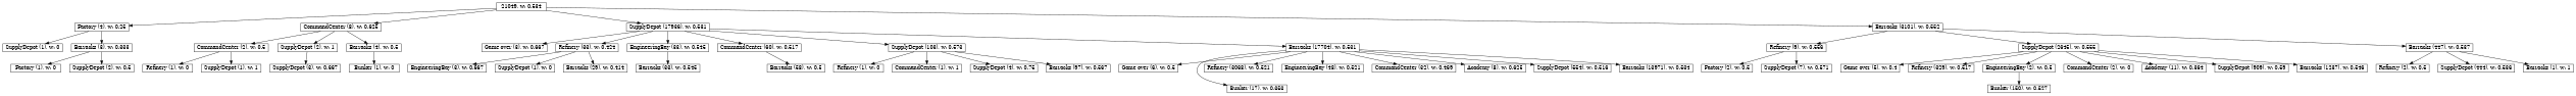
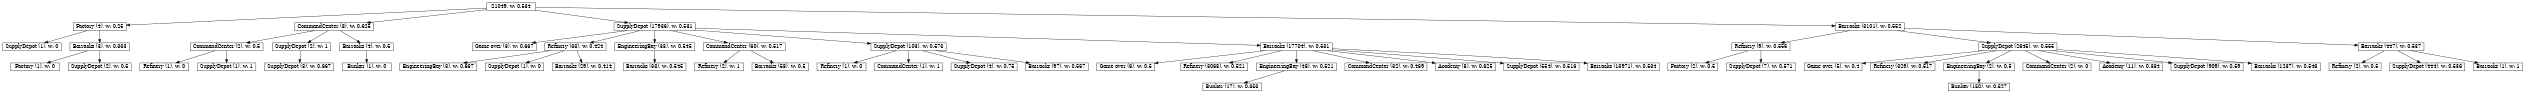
  digraph {
    fixedsize=true
    nodesep=0.35
    rankdir=TB
    node [concentrate=true fillcolor="#888888" shape=box stype="rounded,filled"]
    n1 [height=0 label="21049, w: 0.534" width=2]
    n2 [height=0 label="Factory (4), w: 0.25" width=2]
    n3 [height=0 label="CommandCenter (8), w: 0.625" width=2]
    n4 [height=0 label="SupplyDepot (17936), w: 0.531" width=2]
    n5 [height=0 label="Barracks (3101), w: 0.552" width=2]
    n6 [height=0 label="SupplyDepot (1), w: 0" width=2]
    n7 [height=0 label="Barracks (3), w: 0.333" width=2]
    n8 [height=0 label="CommandCenter (2), w: 0.5" width=2]
    n9 [height=0 label="SupplyDepot (2), w: 1" width=2]
    n10 [height=0 label="Barracks (4), w: 0.5" width=2]
    n11 [height=0 label="Game over (3), w: 0.667" width=2]
    n12 [height=0 label="Refinery (33), w: 0.424" width=2]
    n13 [height=0 label="EngineeringBay (33), w: 0.545" width=2]
    n14 [height=0 label="CommandCenter (60), w: 0.517" width=2]
    n15 [height=0 label="SupplyDepot (103), w: 0.573" width=2]
    n16 [height=0 label="Barracks (17704), w: 0.531" width=2]
    n17 [height=0 label="Refinery (9), w: 0.556" width=2]
    n18 [height=0 label="SupplyDepot (2645), w: 0.555" width=2]
    n19 [height=0 label="Barracks (447), w: 0.537" width=2]
    n20 [height=0 label="Factory (1), w: 0" width=2]
    n21 [height=0 label="SupplyDepot (2), w: 0.5" width=2]
    n22 [height=0 label="Refinery (1), w: 0" width=2]
    n23 [height=0 label="SupplyDepot (1), w: 1" width=2]
    n24 [height=0 label="SupplyDepot (3), w: 0.667" width=2]
    n25 [height=0 label="Bunker (1), w: 0" width=2]
    n26 [height=0 label="EngineeringBay (3), w: 0.667" width=2]
    n27 [height=0 label="SupplyDepot (1), w: 0" width=2]
    n28 [height=0 label="Barracks (29), w: 0.414" width=2]
    n29 [height=0 label="Barracks (33), w: 0.545" width=2]
+   n30 [height=0 label="Refinery (2), w: 1" width=2]
    n31 [height=0 label="Barracks (58), w: 0.5" width=2]
    n32 [height=0 label="Refinery (1), w: 0" width=2]
    n33 [height=0 label="CommandCenter (1), w: 1" width=2]
    n34 [height=0 label="SupplyDepot (4), w: 0.75" width=2]
    n35 [height=0 label="Barracks (97), w: 0.567" width=2]
    n36 [height=0 label="Game over (6), w: 0.5" width=2]
    n37 [height=0 label="Bunker (17), w: 0.353" width=2]
    n38 [height=0 label="Refinery (3068), w: 0.521" width=2]
    n39 [height=0 label="EngineeringBay (48), w: 0.521" width=2]
    n40 [height=0 label="CommandCenter (32), w: 0.469" width=2]
    n41 [height=0 label="Academy (8), w: 0.625" width=2]
    n42 [height=0 label="SupplyDepot (554), w: 0.516" width=2]
    n43 [height=0 label="Barracks (13971), w: 0.534" width=2]
    n44 [height=0 label="Factory (2), w: 0.5" width=2]
    n45 [height=0 label="SupplyDepot (7), w: 0.571" width=2]
    n46 [height=0 label="Game over (5), w: 0.4" width=2]
    n47 [height=0 label="Refinery (329), w: 0.517" width=2]
    n48 [height=0 label="EngineeringBay (2), w: 0.5" width=2]
    n49 [height=0 label="CommandCenter (2), w: 0" width=2]
    n50 [height=0 label="Academy (11), w: 0.364" width=2]
    n51 [height=0 label="SupplyDepot (909), w: 0.59" width=2]
    n52 [height=0 label="Barracks (1237), w: 0.546" width=2]
    n53 [height=0 label="Refinery (2), w: 0.5" width=2]
    n54 [height=0 label="SupplyDepot (444), w: 0.536" width=2]
    n55 [height=0 label="Barracks (1), w: 1" width=2]
    n56 [height=0 label="Bunker (150), w: 0.527" width=2]
    n1 -> n2
    n1 -> n3
    n1 -> n4
    n1 -> n5
    n2 -> n6
    n2 -> n7
    n3 -> n8
    n3 -> n9
    n3 -> n10
    n4 -> n11
    n4 -> n12
    n4 -> n13
    n4 -> n14
    n4 -> n15
    n4 -> n16
    n5 -> n17
    n5 -> n18
    n5 -> n19
    n7 -> n20
    n7 -> n21
    n8 -> n22
    n8 -> n23
    n9 -> n24
    n10 -> n25
    n12 -> n26
    n12 -> n27
    n12 -> n28
    n13 -> n29
+   n14 -> n30
    n14 -> n31
    n15 -> n32
    n15 -> n33
    n15 -> n34
    n15 -> n35
    n16 -> n36
-   n16 -> n37
+   n39 -> n37
    n16 -> n38
    n16 -> n39
    n16 -> n40
    n16 -> n41
    n16 -> n42
    n16 -> n43
    n17 -> n44
    n17 -> n45
    n18 -> n46
    n18 -> n47
    n18 -> n48
    n18 -> n49
    n18 -> n50
    n18 -> n51
    n18 -> n52
    n19 -> n53
    n19 -> n54
    n19 -> n55
    n48 -> n56
  }
